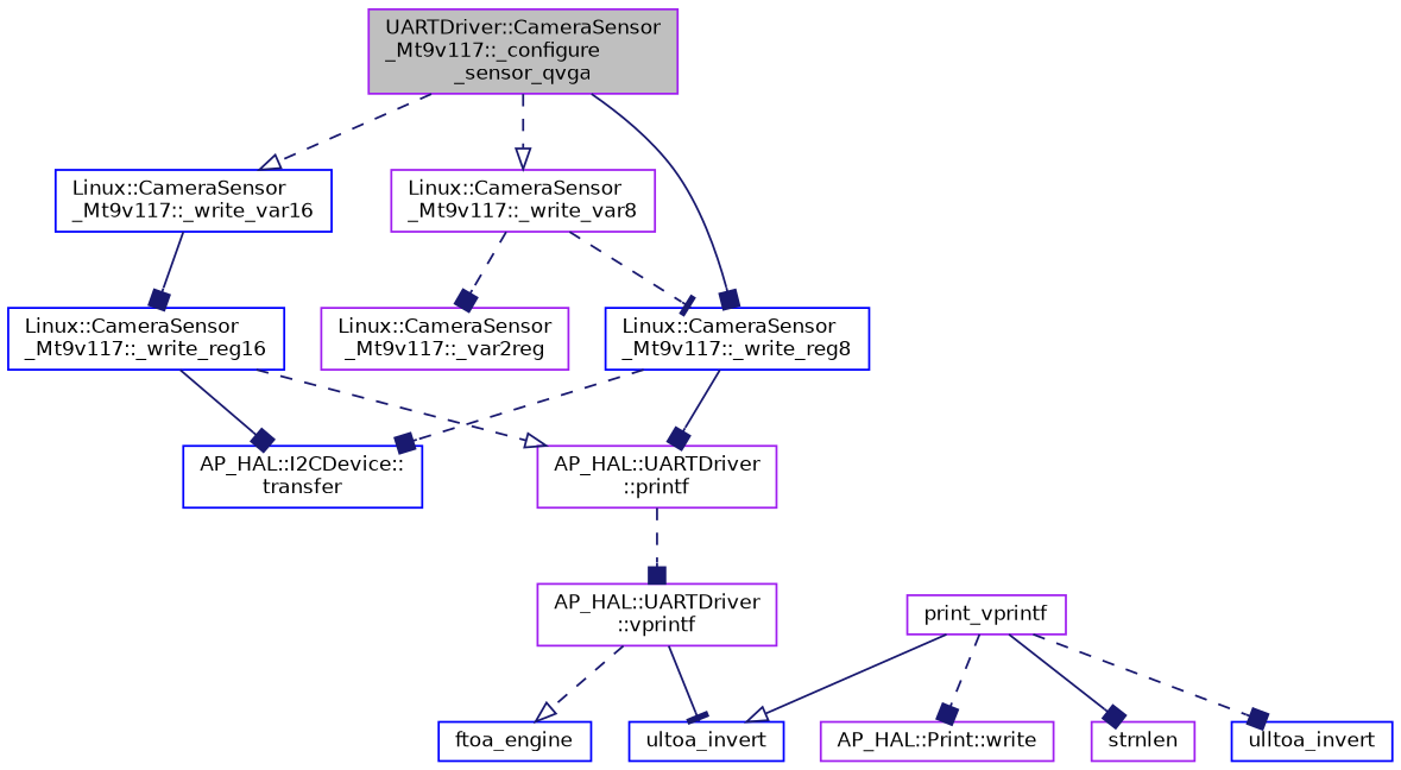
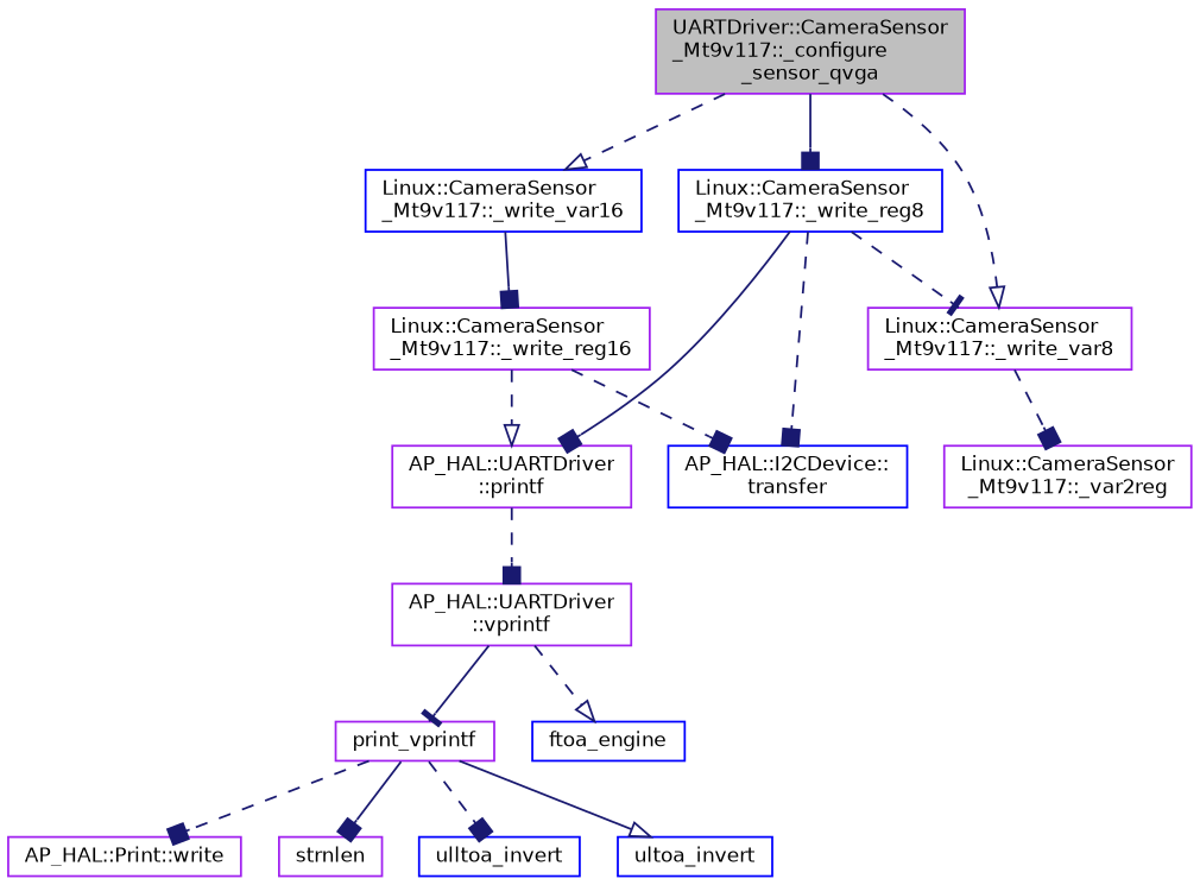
  digraph {
    rankdir=TB
    node [color=purple fillcolor=white fontname=Helvetica fontsize=10 shape=record style=filled]
    edge [arrowhead=box color=midnightblue fontname=Helvetica fontsize=10 labelfontname=Helvetica labelfontsize=10 style=dashed]
    n1 [fillcolor=grey75 fontcolor=black height=0.2 label="UARTDriver::CameraSensor\l_Mt9v117::_configure\l_sensor_qvga" width=0.4]
    n2 [color=blue height=0.2 label="Linux::CameraSensor\l_Mt9v117::_write_var16" width=0.4]
    n3 [color=blue height=0.2 label="Linux::CameraSensor\l_Mt9v117::_write_reg8" width=0.4]
    n4 [height=0.2 label="Linux::CameraSensor\l_Mt9v117::_write_var8" width=0.4]
-   n5 [color=blue height=0.2 label="Linux::CameraSensor\l_Mt9v117::_write_reg16" width=0.4]
+   n5 [height=0.2 label="Linux::CameraSensor\l_Mt9v117::_write_reg16" width=0.4]
    n6 [color=blue height=0.2 label="AP_HAL::I2CDevice::\ltransfer" width=0.4]
    n7 [height=0.2 label="AP_HAL::UARTDriver\l::printf" width=0.4]
    n8 [height=0.2 label="Linux::CameraSensor\l_Mt9v117::_var2reg" width=0.4]
    n9 [height=0.2 label="AP_HAL::UARTDriver\l::vprintf" width=0.4]
    n10 [height=0.2 label=print_vprintf width=0.4]
    n11 [color=blue height=0.2 label=ftoa_engine width=0.4]
    n12 [height=0.2 label="AP_HAL::Print::write" width=0.4]
    n13 [height=0.2 label=strnlen width=0.4]
    n14 [color=blue height=0.2 label=ulltoa_invert width=0.4]
    n15 [color=blue height=0.2 label=ultoa_invert width=0.4]
    n1 -> n2 [arrowhead=onormal]
    n1 -> n3 [style=solid]
    n1 -> n4 [arrowhead=onormal]
    n2 -> n5 [style=solid]
    n3 -> n6
    n3 -> n7 [style=solid]
-   n4 -> n3 [arrowhead=tee]
+   n3 -> n4 [arrowhead=tee]
    n4 -> n8
-   n5 -> n6 [style=solid]
+   n5 -> n6
    n5 -> n7 [arrowhead=onormal]
    n7 -> n9
-   n9 -> n15 [arrowhead=tee style=solid]
+   n9 -> n10 [arrowhead=tee style=solid]
    n9 -> n11 [arrowhead=onormal]
    n10 -> n12
    n10 -> n13 [style=solid]
    n10 -> n14
    n10 -> n15 [arrowhead=onormal style=solid]
  }
